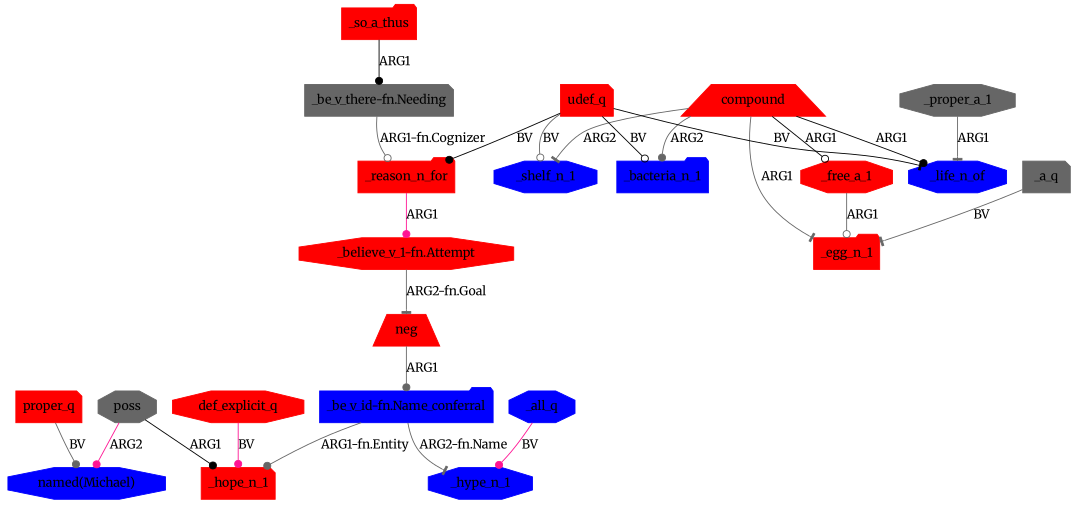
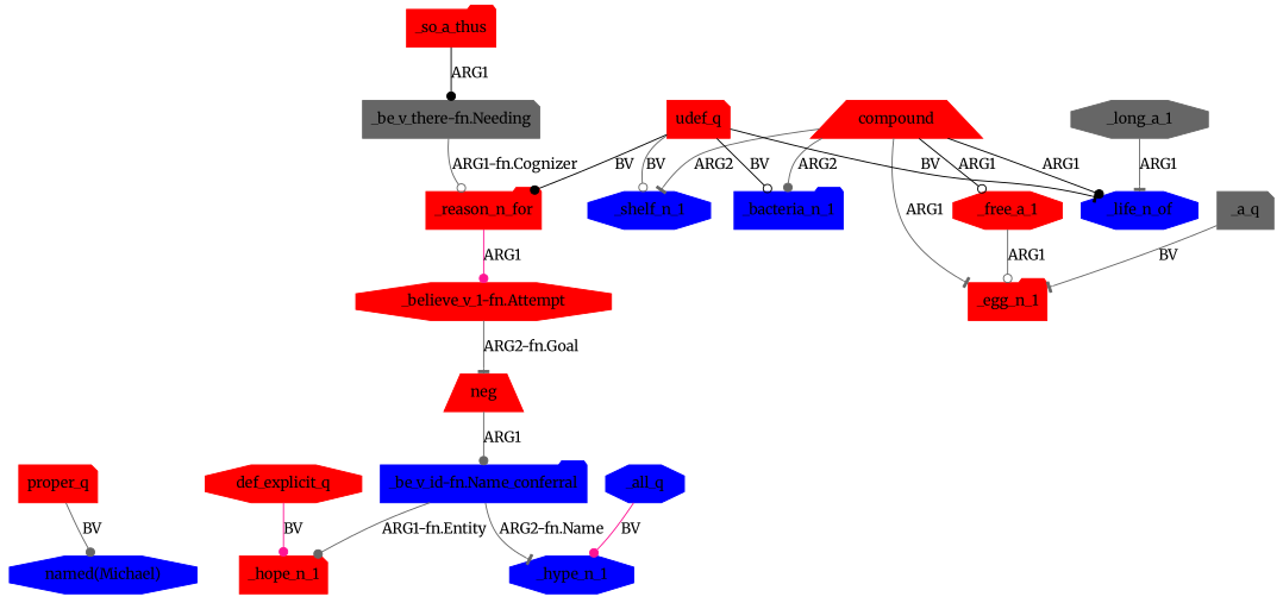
  digraph {
    fontname=Merriweather
    node [color=red fontname=Merriweather shape=octagon style=filled]
    edge [arrowhead=dot color=gray40 fontname=Merriweather]
    "_be_v_there-fn.Needing" [color=gray40 shape=note]
    _reason_n_for [shape=folder]
    "_believe_v_1-fn.Attempt"
    neg [shape=trapezium]
    "_be_v_id-fn.Name_conferral" [color=blue shape=folder]
    _hope_n_1 [shape=note]
    _hype_n_1 [color=blue]
    def_explicit_q
    _egg_n_1 [shape=folder]
    _free_a_1
    compound [shape=trapezium]
    _life_n_of [color=blue]
    _bacteria_n_1 [color=blue shape=folder]
    _shelf_n_1 [color=blue]
    udef_q [shape=note]
    _all_q [color=blue]
    proper_q [shape=note]
    "named(Michael)" [color=blue]
    _so_a_thus [shape=folder]
-   poss [color=gray40]
    _a_q [color=gray40 shape=note]
-   _long_a_1 [color=gray40 label=_proper_a_1]
+   _long_a_1 [color=gray40]
    "_be_v_there-fn.Needing" -> _reason_n_for [arrowhead=odot label="ARG1-fn.Cognizer"]
    _reason_n_for -> "_believe_v_1-fn.Attempt" [color=deeppink label=ARG1]
    "_believe_v_1-fn.Attempt" -> neg [arrowhead=tee label="ARG2-fn.Goal"]
    neg -> "_be_v_id-fn.Name_conferral" [label=ARG1]
    "_be_v_id-fn.Name_conferral" -> _hope_n_1 [label="ARG1-fn.Entity"]
    "_be_v_id-fn.Name_conferral" -> _hype_n_1 [arrowhead=tee label="ARG2-fn.Name"]
    def_explicit_q -> _hope_n_1 [color=deeppink label=BV]
    _free_a_1 -> _egg_n_1 [arrowhead=odot label=ARG1]
    compound -> _egg_n_1 [arrowhead=tee label=ARG1]
    compound -> _free_a_1 [arrowhead=odot color=black label=ARG1]
    compound -> _life_n_of [color=black label=ARG1]
    compound -> _bacteria_n_1 [label=ARG2]
    compound -> _shelf_n_1 [arrowhead=tee label=ARG2]
    udef_q -> _reason_n_for [color=black label=BV]
    udef_q -> _life_n_of [arrowhead=tee color=black label=BV]
    udef_q -> _bacteria_n_1 [arrowhead=odot color=black label=BV]
    udef_q -> _shelf_n_1 [arrowhead=odot label=BV]
    _all_q -> _hype_n_1 [color=deeppink label=BV]
    proper_q -> "named(Michael)" [label=BV]
    _so_a_thus -> "_be_v_there-fn.Needing" [color=black label=ARG1]
-   poss -> _hope_n_1 [color=black label=ARG1]
-   poss -> "named(Michael)" [color=deeppink label=ARG2]
    _a_q -> _egg_n_1 [arrowhead=tee label=BV]
    _long_a_1 -> _life_n_of [arrowhead=tee label=ARG1]
  }
